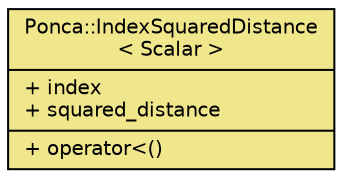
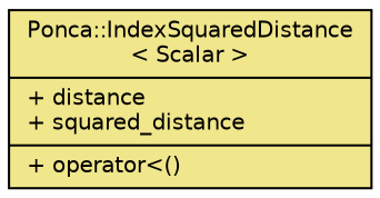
  digraph {
-   n1 [color=black fillcolor=khaki fontcolor=black fontname=Helvetica fontsize=10 height=0.2 label="{Ponca::IndexSquaredDistance\l\< Scalar \>\n|+ index\l+ squared_distance\l|+ operator\<()\l}" shape=record style=filled width=0.4]
+   n1 [color=black fillcolor=khaki fontcolor=black fontname=Helvetica fontsize=10 height=0.2 label="{Ponca::IndexSquaredDistance\l\< Scalar \>\n|+ distance\l+ squared_distance\l|+ operator\<()\l}" shape=record style=filled width=0.4]
  }
